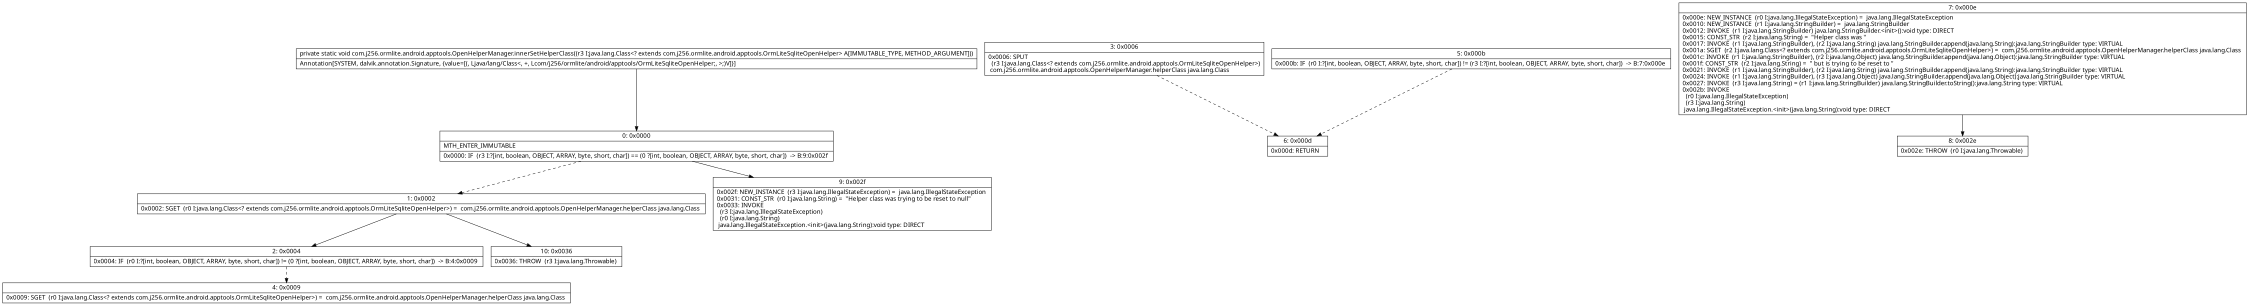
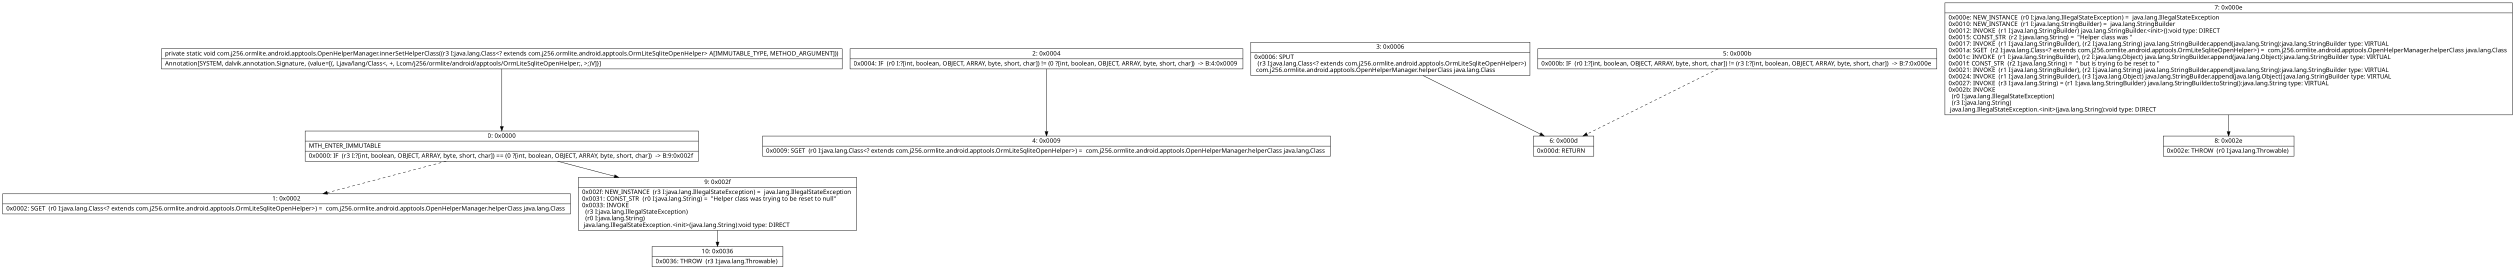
  digraph {
    fontname="Noto Sans"
    node [fontname="Noto Sans" shape=record]
    edge [fontname="Noto Sans"]
    n1 [label="{0\:\ 0x0000|MTH_ENTER_IMMUTABLE\l|0x0000: IF  (r3 I:?[int, boolean, OBJECT, ARRAY, byte, short, char]) == (0 ?[int, boolean, OBJECT, ARRAY, byte, short, char])  \-\> B:9:0x002f \l}"]
    n2 [label="{1\:\ 0x0002|0x0002: SGET  (r0 I:java.lang.Class\<? extends com.j256.ormlite.android.apptools.OrmLiteSqliteOpenHelper\>) =  com.j256.ormlite.android.apptools.OpenHelperManager.helperClass java.lang.Class \l}"]
    n3 [label="{9\:\ 0x002f|0x002f: NEW_INSTANCE  (r3 I:java.lang.IllegalStateException) =  java.lang.IllegalStateException \l0x0031: CONST_STR  (r0 I:java.lang.String) =  \"Helper class was trying to be reset to null\" \l0x0033: INVOKE  \l  (r3 I:java.lang.IllegalStateException)\l  (r0 I:java.lang.String)\l java.lang.IllegalStateException.\<init\>(java.lang.String):void type: DIRECT \l}"]
    n4 [label="{2\:\ 0x0004|0x0004: IF  (r0 I:?[int, boolean, OBJECT, ARRAY, byte, short, char]) != (0 ?[int, boolean, OBJECT, ARRAY, byte, short, char])  \-\> B:4:0x0009 \l}"]
    n5 [label="{10\:\ 0x0036|0x0036: THROW  (r3 I:java.lang.Throwable) \l}"]
    n6 [label="{4\:\ 0x0009|0x0009: SGET  (r0 I:java.lang.Class\<? extends com.j256.ormlite.android.apptools.OrmLiteSqliteOpenHelper\>) =  com.j256.ormlite.android.apptools.OpenHelperManager.helperClass java.lang.Class \l}"]
    n7 [label="{3\:\ 0x0006|0x0006: SPUT  \l  (r3 I:java.lang.Class\<? extends com.j256.ormlite.android.apptools.OrmLiteSqliteOpenHelper\>)\l com.j256.ormlite.android.apptools.OpenHelperManager.helperClass java.lang.Class \l}"]
    n8 [label="{6\:\ 0x000d|0x000d: RETURN   \l}"]
    n9 [label="{5\:\ 0x000b|0x000b: IF  (r0 I:?[int, boolean, OBJECT, ARRAY, byte, short, char]) != (r3 I:?[int, boolean, OBJECT, ARRAY, byte, short, char])  \-\> B:7:0x000e \l}"]
    n10 [label="{7\:\ 0x000e|0x000e: NEW_INSTANCE  (r0 I:java.lang.IllegalStateException) =  java.lang.IllegalStateException \l0x0010: NEW_INSTANCE  (r1 I:java.lang.StringBuilder) =  java.lang.StringBuilder \l0x0012: INVOKE  (r1 I:java.lang.StringBuilder) java.lang.StringBuilder.\<init\>():void type: DIRECT \l0x0015: CONST_STR  (r2 I:java.lang.String) =  \"Helper class was \" \l0x0017: INVOKE  (r1 I:java.lang.StringBuilder), (r2 I:java.lang.String) java.lang.StringBuilder.append(java.lang.String):java.lang.StringBuilder type: VIRTUAL \l0x001a: SGET  (r2 I:java.lang.Class\<? extends com.j256.ormlite.android.apptools.OrmLiteSqliteOpenHelper\>) =  com.j256.ormlite.android.apptools.OpenHelperManager.helperClass java.lang.Class \l0x001c: INVOKE  (r1 I:java.lang.StringBuilder), (r2 I:java.lang.Object) java.lang.StringBuilder.append(java.lang.Object):java.lang.StringBuilder type: VIRTUAL \l0x001f: CONST_STR  (r2 I:java.lang.String) =  \" but is trying to be reset to \" \l0x0021: INVOKE  (r1 I:java.lang.StringBuilder), (r2 I:java.lang.String) java.lang.StringBuilder.append(java.lang.String):java.lang.StringBuilder type: VIRTUAL \l0x0024: INVOKE  (r1 I:java.lang.StringBuilder), (r3 I:java.lang.Object) java.lang.StringBuilder.append(java.lang.Object):java.lang.StringBuilder type: VIRTUAL \l0x0027: INVOKE  (r3 I:java.lang.String) = (r1 I:java.lang.StringBuilder) java.lang.StringBuilder.toString():java.lang.String type: VIRTUAL \l0x002b: INVOKE  \l  (r0 I:java.lang.IllegalStateException)\l  (r3 I:java.lang.String)\l java.lang.IllegalStateException.\<init\>(java.lang.String):void type: DIRECT \l}"]
    n11 [label="{8\:\ 0x002e|0x002e: THROW  (r0 I:java.lang.Throwable) \l}"]
    n12 [label="{private static void com.j256.ormlite.android.apptools.OpenHelperManager.innerSetHelperClass((r3 I:java.lang.Class\<? extends com.j256.ormlite.android.apptools.OrmLiteSqliteOpenHelper\> A[IMMUTABLE_TYPE, METHOD_ARGUMENT]))  | Annotation[SYSTEM, dalvik.annotation.Signature, \{value=[(, Ljava\/lang\/Class\<, +, Lcom\/j256\/ormlite\/android\/apptools\/OrmLiteSqliteOpenHelper;, \>;)V]\}]\l}"]
    n1 -> n2 [style=dashed]
    n1 -> n3
-   n2 -> n4
-   n2 -> n5
-   n4 -> n6 [style=dashed]
-   n7 -> n8 [style=dashed]
+   n3 -> n5
+   n4 -> n6
+   n7 -> n8
    n9 -> n8 [style=dashed]
    n10 -> n11
    n12 -> n1
  }
